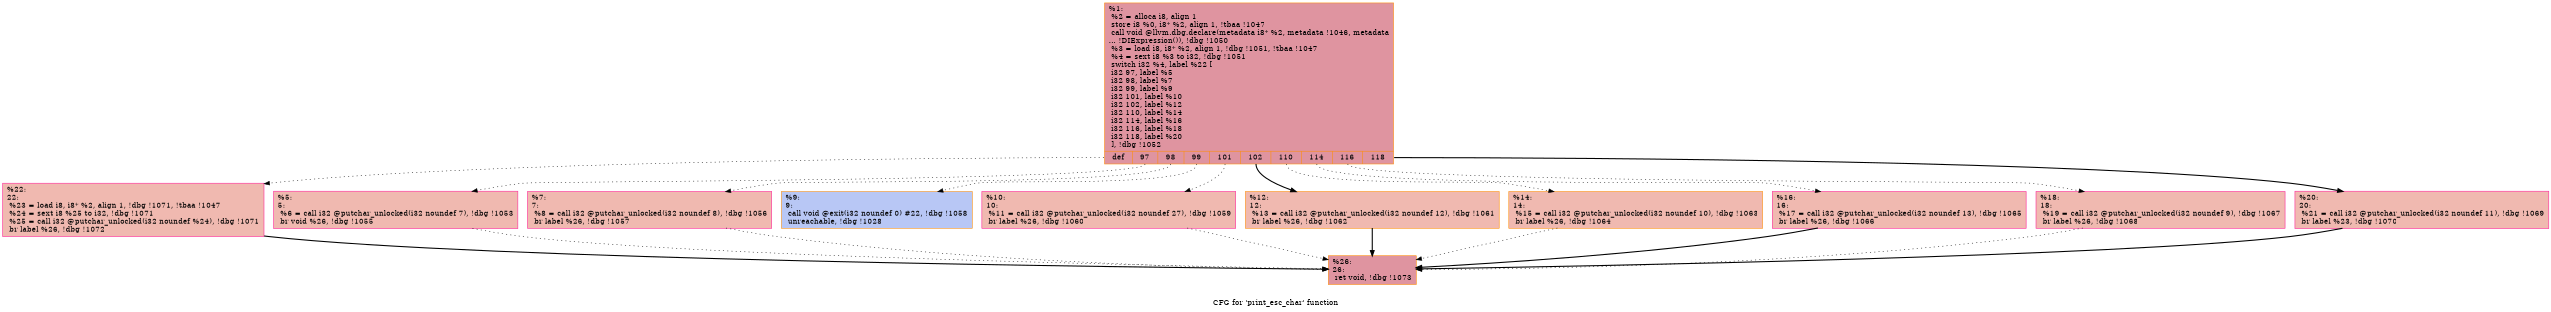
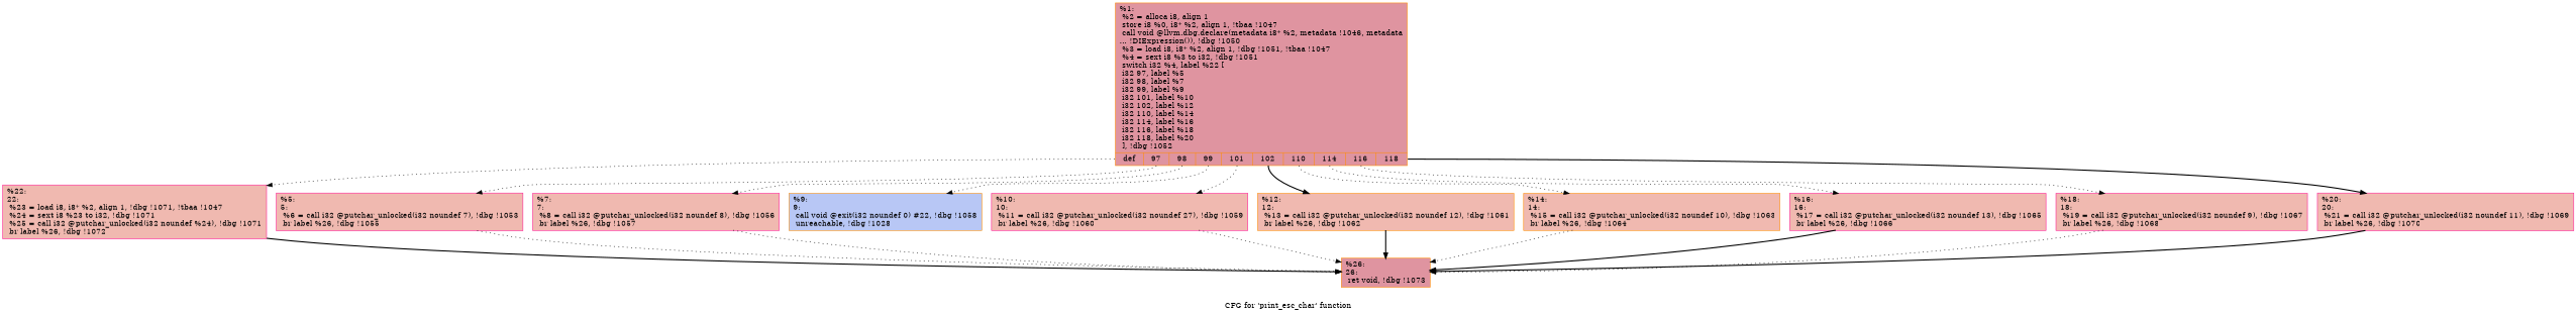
  digraph {
    label="CFG for 'print_esc_char' function"
    node [color=deeppink fillcolor="#de614d70" shape=record style=filled]
    edge [style=dotted]
    n1 [color=darkorange fillcolor="#b70d2870" label="{%1:\l  %2 = alloca i8, align 1\l  store i8 %0, i8* %2, align 1, !tbaa !1047\l  call void @llvm.dbg.declare(metadata i8* %2, metadata !1046, metadata\l... !DIExpression()), !dbg !1050\l  %3 = load i8, i8* %2, align 1, !dbg !1051, !tbaa !1047\l  %4 = sext i8 %3 to i32, !dbg !1051\l  switch i32 %4, label %22 [\l    i32 97, label %5\l    i32 98, label %7\l    i32 99, label %9\l    i32 101, label %10\l    i32 102, label %12\l    i32 110, label %14\l    i32 114, label %16\l    i32 116, label %18\l    i32 118, label %20\l  ], !dbg !1052\l|{<s0>def|<s1>97|<s2>98|<s3>99|<s4>101|<s5>102|<s6>110|<s7>114|<s8>116|<s9>118}}"]
-   n2 [label="{%22:\l22:                                               \l  %23 = load i8, i8* %2, align 1, !dbg !1071, !tbaa !1047\l  %24 = sext i8 %25 to i32, !dbg !1071\l  %25 = call i32 @putchar_unlocked(i32 noundef %24), !dbg !1071\l  br label %26, !dbg !1072\l}"]
-   n3 [label="{%5:\l5:                                                \l  %6 = call i32 @putchar_unlocked(i32 noundef 7), !dbg !1053\l  br void %26, !dbg !1055\l}"]
+   n2 [label="{%22:\l22:                                               \l  %23 = load i8, i8* %2, align 1, !dbg !1071, !tbaa !1047\l  %24 = sext i8 %23 to i32, !dbg !1071\l  %25 = call i32 @putchar_unlocked(i32 noundef %24), !dbg !1071\l  br label %26, !dbg !1072\l}"]
+   n3 [label="{%5:\l5:                                                \l  %6 = call i32 @putchar_unlocked(i32 noundef 7), !dbg !1053\l  br label %26, !dbg !1055\l}"]
    n4 [label="{%7:\l7:                                                \l  %8 = call i32 @putchar_unlocked(i32 noundef 8), !dbg !1056\l  br label %26, !dbg !1057\l}"]
    n5 [color=darkorange fillcolor="#5f7fe870" label="{%9:\l9:                                                \l  call void @exit(i32 noundef 0) #22, !dbg !1058\l  unreachable, !dbg !1028\l}"]
    n6 [label="{%10:\l10:                                               \l  %11 = call i32 @putchar_unlocked(i32 noundef 27), !dbg !1059\l  br label %26, !dbg !1060\l}"]
    n7 [color=darkorange label="{%12:\l12:                                               \l  %13 = call i32 @putchar_unlocked(i32 noundef 12), !dbg !1061\l  br label %26, !dbg !1062\l}"]
    n8 [color=darkorange label="{%14:\l14:                                               \l  %15 = call i32 @putchar_unlocked(i32 noundef 10), !dbg !1063\l  br label %26, !dbg !1064\l}"]
    n9 [label="{%16:\l16:                                               \l  %17 = call i32 @putchar_unlocked(i32 noundef 13), !dbg !1065\l  br label %26, !dbg !1066\l}"]
    n10 [label="{%18:\l18:                                               \l  %19 = call i32 @putchar_unlocked(i32 noundef 9), !dbg !1067\l  br label %26, !dbg !1068\l}"]
-   n11 [label="{%20:\l20:                                               \l  %21 = call i32 @putchar_unlocked(i32 noundef 11), !dbg !1069\l  br label %23, !dbg !1070\l}"]
+   n11 [label="{%20:\l20:                                               \l  %21 = call i32 @putchar_unlocked(i32 noundef 11), !dbg !1069\l  br label %26, !dbg !1070\l}"]
    n12 [color=darkorange fillcolor="#b70d2870" label="{%26:\l26:                                               \l  ret void, !dbg !1073\l}"]
    n1 -> n2 [tailport=s0]
    n1 -> n3 [tailport=s1]
    n1 -> n4 [tailport=s2]
    n1 -> n5 [tailport=s3]
    n1 -> n6 [tailport=s4]
    n1 -> n7 [style=bold tailport=s5]
    n1 -> n8 [tailport=s6]
    n1 -> n9 [tailport=s7]
    n1 -> n10 [tailport=s8]
    n1 -> n11 [style=bold tailport=s9]
    n2 -> n12 [style=bold]
    n3 -> n12
    n4 -> n12
    n6 -> n12
    n7 -> n12 [style=bold]
    n8 -> n12
    n9 -> n12 [style=bold]
    n10 -> n12
    n11 -> n12 [style=bold]
  }
